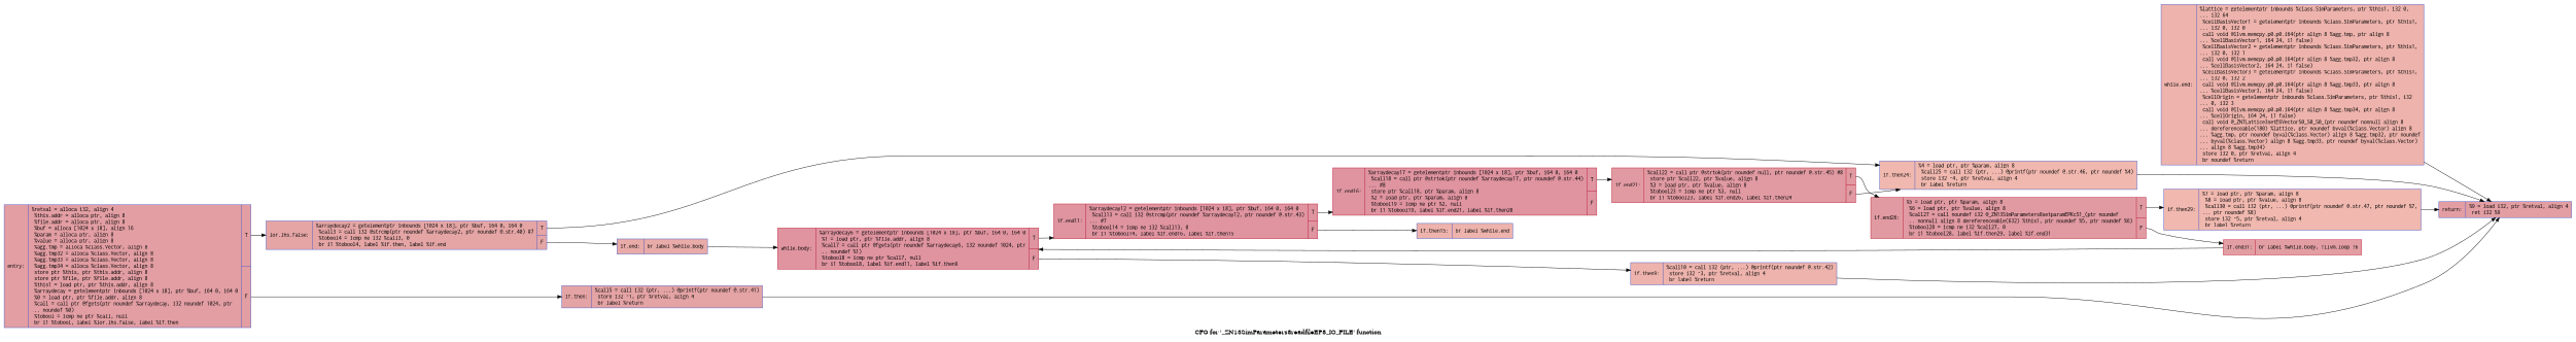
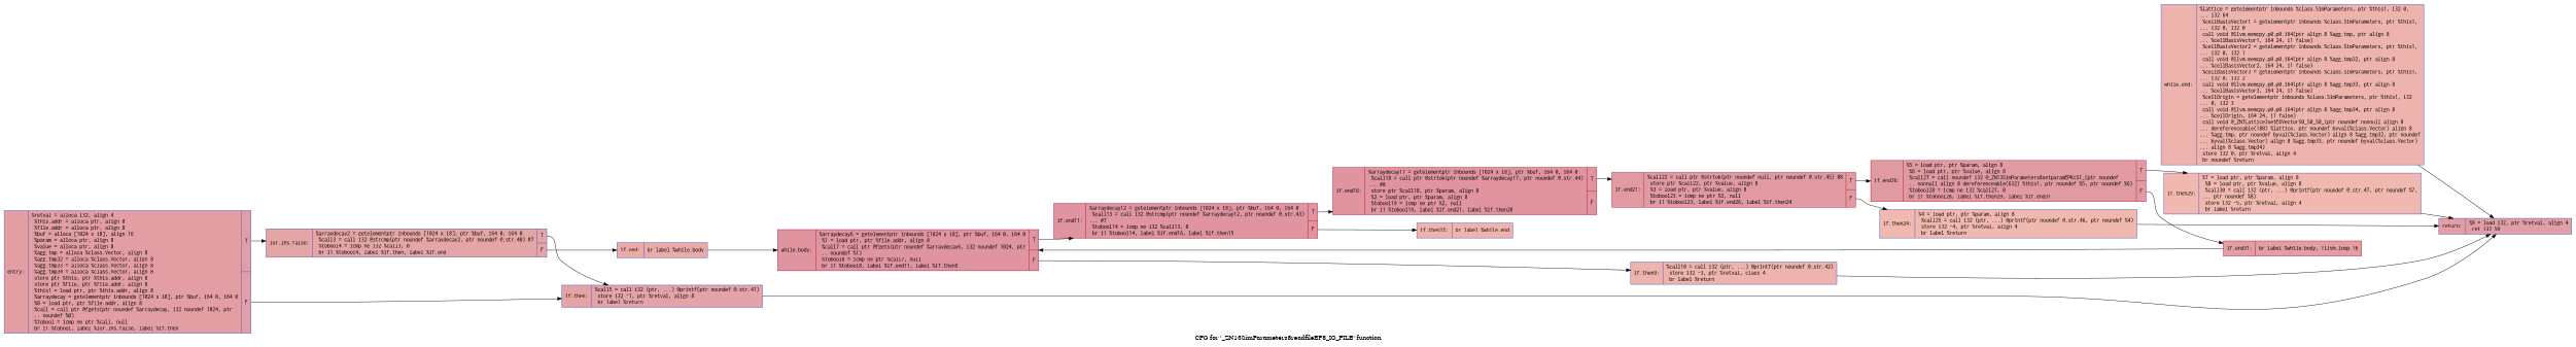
  digraph {
    label="CFG for '_ZN13SimParameters8readfileEP8_IO_FILE' function"
    rankdir=LR
    node [color="#3d50c3ff" fillcolor="#be242e70" fontname=Courier shape=record style=filled]
    n1 [label="{entry:\l|  %retval = alloca i32, align 4\l  %this.addr = alloca ptr, align 8\l  %file.addr = alloca ptr, align 8\l  %buf = alloca [1024 x i8], align 16\l  %param = alloca ptr, align 8\l  %value = alloca ptr, align 8\l  %agg.tmp = alloca %class.Vector, align 8\l  %agg.tmp32 = alloca %class.Vector, align 8\l  %agg.tmp33 = alloca %class.Vector, align 8\l  %agg.tmp34 = alloca %class.Vector, align 8\l  store ptr %this, ptr %this.addr, align 8\l  store ptr %file, ptr %file.addr, align 8\l  %this1 = load ptr, ptr %this.addr, align 8\l  %arraydecay = getelementptr inbounds [1024 x i8], ptr %buf, i64 0, i64 0\l  %0 = load ptr, ptr %file.addr, align 8\l  %call = call ptr @fgets(ptr noundef %arraydecay, i32 noundef 1024, ptr\l... noundef %0)\l  %tobool = icmp ne ptr %call, null\l  br i1 %tobool, label %lor.lhs.false, label %if.then\l|{<s0>T|<s1>F}}"]
    n2 [fillcolor="#c5333470" label="{lor.lhs.false:\l|  %arraydecay2 = getelementptr inbounds [1024 x i8], ptr %buf, i64 0, i64 0\l  %call3 = call i32 @strcmp(ptr noundef %arraydecay2, ptr noundef @.str.40) #7\l  %tobool4 = icmp ne i32 %call3, 0\l  br i1 %tobool4, label %if.then, label %if.end\l|{<s0>T|<s1>F}}"]
-   n3 [fillcolor="#c32e3170" label="{if.then:\l|  %call5 = call i32 (ptr, ...) @printf(ptr noundef @.str.41)\l  store i32 -1, ptr %retval, align 4\l  br label %return\l}"]
+   n3 [fillcolor="#c32e3170" label="{if.then:\l|  %call5 = call i32 (ptr, ...) @printf(ptr noundef @.str.41)\l  store i32 -1, ptr %retval, align 8\l  br label %return\l}"]
    n4 [fillcolor="#cc403a70" label="{if.end:\l|  br label %while.body\l}"]
    n5 [label="{return:\l|  %9 = load i32, ptr %retval, align 4\l  ret i32 %9\l}"]
    n6 [color="#b70d28ff" fillcolor="#b70d2870" label="{while.body:\l|  %arraydecay6 = getelementptr inbounds [1024 x i8], ptr %buf, i64 0, i64 0\l  %1 = load ptr, ptr %file.addr, align 8\l  %call7 = call ptr @fgets(ptr noundef %arraydecay6, i32 noundef 1024, ptr\l... noundef %1)\l  %tobool8 = icmp ne ptr %call7, null\l  br i1 %tobool8, label %if.end11, label %if.then9\l|{<s0>T|<s1>F}}"]
    n7 [color="#b70d28ff" fillcolor="#b70d2870" label="{if.end11:\l|  %arraydecay12 = getelementptr inbounds [1024 x i8], ptr %buf, i64 0, i64 0\l  %call13 = call i32 @strcmp(ptr noundef %arraydecay12, ptr noundef @.str.43)\l... #7\l  %tobool14 = icmp ne i32 %call13, 0\l  br i1 %tobool14, label %if.end16, label %if.then15\l|{<s0>T|<s1>F}}"]
-   n8 [fillcolor="#d6524470" label="{if.then9:\l|  %call10 = call i32 (ptr, ...) @printf(ptr noundef @.str.42)\l  store i32 -3, ptr %retval, align 4\l  br label %return\l}"]
+   n8 [fillcolor="#d6524470" label="{if.then9:\l|  %call10 = call i32 (ptr, ...) @printf(ptr noundef @.str.42)\l  store i32 -3, ptr %retval, class 4\l  br label %return\l}"]
    n9 [color="#b70d28ff" fillcolor="#b70d2870" label="{if.end16:\l|  %arraydecay17 = getelementptr inbounds [1024 x i8], ptr %buf, i64 0, i64 0\l  %call18 = call ptr @strtok(ptr noundef %arraydecay17, ptr noundef @.str.44)\l... #8\l  store ptr %call18, ptr %param, align 8\l  %2 = load ptr, ptr %param, align 8\l  %tobool19 = icmp ne ptr %2, null\l  br i1 %tobool19, label %if.end21, label %if.then20\l|{<s0>T|<s1>F}}"]
    n10 [fillcolor="#d6524470" label="{if.then15:\l|  br label %while.end\l}"]
    n11 [color="#b70d28ff" fillcolor="#bb1b2c70" label="{if.end21:\l|  %call22 = call ptr @strtok(ptr noundef null, ptr noundef @.str.45) #8\l  store ptr %call22, ptr %value, align 8\l  %3 = load ptr, ptr %value, align 8\l  %tobool23 = icmp ne ptr %3, null\l  br i1 %tobool23, label %if.end26, label %if.then24\l|{<s0>T|<s1>F}}"]
    n12 [color="#b70d28ff" fillcolor="#bb1b2c70" label="{if.end26:\l|  %5 = load ptr, ptr %param, align 8\l  %6 = load ptr, ptr %value, align 8\l  %call27 = call noundef i32 @_ZN13SimParameters8setparamEPKcS1_(ptr noundef\l... nonnull align 8 dereferenceable(632) %this1, ptr noundef %5, ptr noundef %6)\l  %tobool28 = icmp ne i32 %call27, 0\l  br i1 %tobool28, label %if.then29, label %if.end31\l|{<s0>T|<s1>F}}"]
    n13 [fillcolor="#dc5d4a70" label="{if.then24:\l|  %4 = load ptr, ptr %param, align 8\l  %call25 = call i32 (ptr, ...) @printf(ptr noundef @.str.46, ptr noundef %4)\l  store i32 -4, ptr %retval, align 4\l  br label %return\l}"]
    n14 [fillcolor="#d6524470" label="{while.end:\l|  %lattice = getelementptr inbounds %class.SimParameters, ptr %this1, i32 0,\l... i32 64\l  %cellBasisVector1 = getelementptr inbounds %class.SimParameters, ptr %this1,\l... i32 0, i32 0\l  call void @llvm.memcpy.p0.p0.i64(ptr align 8 %agg.tmp, ptr align 8\l... %cellBasisVector1, i64 24, i1 false)\l  %cellBasisVector2 = getelementptr inbounds %class.SimParameters, ptr %this1,\l... i32 0, i32 1\l  call void @llvm.memcpy.p0.p0.i64(ptr align 8 %agg.tmp32, ptr align 8\l... %cellBasisVector2, i64 24, i1 false)\l  %cellBasisVector3 = getelementptr inbounds %class.SimParameters, ptr %this1,\l... i32 0, i32 2\l  call void @llvm.memcpy.p0.p0.i64(ptr align 8 %agg.tmp33, ptr align 8\l... %cellBasisVector3, i64 24, i1 false)\l  %cellOrigin = getelementptr inbounds %class.SimParameters, ptr %this1, i32\l... 0, i32 3\l  call void @llvm.memcpy.p0.p0.i64(ptr align 8 %agg.tmp34, ptr align 8\l... %cellOrigin, i64 24, i1 false)\l  call void @_ZN7Lattice3setE6VectorS0_S0_S0_(ptr noundef nonnull align 8\l... dereferenceable(180) %lattice, ptr noundef byval(%class.Vector) align 8\l... %agg.tmp, ptr noundef byval(%class.Vector) align 8 %agg.tmp32, ptr noundef\l... byval(%class.Vector) align 8 %agg.tmp33, ptr noundef byval(%class.Vector)\l... align 8 %agg.tmp34)\l  store i32 0, ptr %retval, align 4\l  br noundef %return\l}"]
    n15 [fillcolor="#dc5d4a70" label="{if.then29:\l|  %7 = load ptr, ptr %param, align 8\l  %8 = load ptr, ptr %value, align 8\l  %call30 = call i32 (ptr, ...) @printf(ptr noundef @.str.47, ptr noundef %7,\l... ptr noundef %8)\l  store i32 -5, ptr %retval, align 4\l  br label %return\l}"]
    n16 [color="#b70d28ff" label="{if.end31:\l|  br label %while.body, !llvm.loop !6\l}"]
    n1 -> n2 [tailport=s0]
    n1 -> n3 [tailport=s1]
-   n2 -> n13 [tailport=s0]
+   n2 -> n3 [tailport=s0]
    n2 -> n4 [tailport=s1]
    n3 -> n5
    n4 -> n6
    n6 -> n7 [tailport=s0]
    n6 -> n8 [tailport=s1]
    n7 -> n9 [tailport=s0]
    n7 -> n10 [tailport=s1]
    n8 -> n5
    n9 -> n11 [tailport=s0]
    n11 -> n12 [tailport=s0]
    n11 -> n13 [tailport=s1]
    n12 -> n15 [tailport=s0]
    n12 -> n16 [tailport=s1]
    n13 -> n5
    n14 -> n5
    n15 -> n5
    n16 -> n6
  }
